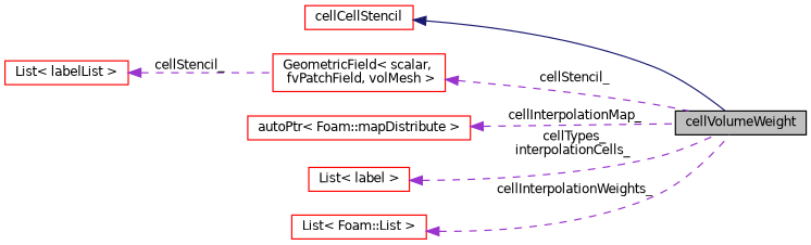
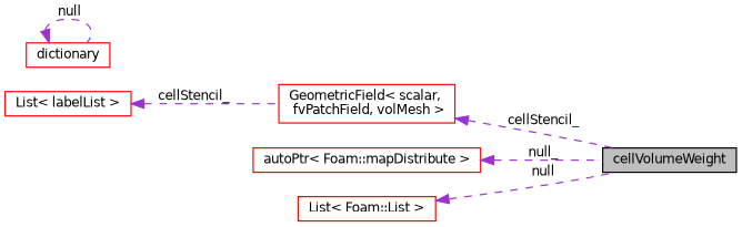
  digraph {
    fontname="DejaVu Sans"
    rankdir=LR
    node [color=red fontname="DejaVu Sans" fontsize=10 shape=record]
    edge [color=darkorchid3 dir=back fontname="DejaVu Sans" fontsize=10 labelfontname=Helvetica labelfontsize=10 style=dashed]
    n1 [color=black fillcolor=grey75 fontcolor=black height=0.2 label=cellVolumeWeight style=filled width=0.4]
-   n2 [height=0.2 label=cellCellStencil width=0.4]
    n3 [height=0.2 label="GeometricField\< scalar,\l fvPatchField, volMesh \>" width=0.4]
    n4 [height=0.2 label="List\< labelList \>" width=0.4]
    n5 [height=0.2 label="autoPtr\< Foam::mapDistribute \>" width=0.4]
-   n7 [height=0.2 label="List\< label \>" width=0.4]
+   n6 [height=0.2 label=dictionary width=0.4]
    n8 [height=0.2 label="List\< Foam::List \>" width=0.4]
-   n2 -> n1 [color=midnightblue style=solid]
    n3 -> n1 [label=" cellStencil_"]
    n4 -> n3 [label=" cellStencil_"]
-   n5 -> n1 [label=" cellInterpolationMap_"]
-   n7 -> n1 [label=" cellTypes_\ninterpolationCells_"]
-   n8 -> n1 [label=" cellInterpolationWeights_"]
+   n5 -> n1 [label=" null_"]
+   n6 -> n6 [label=" null"]
+   n8 -> n1 [label=" null"]
  }
